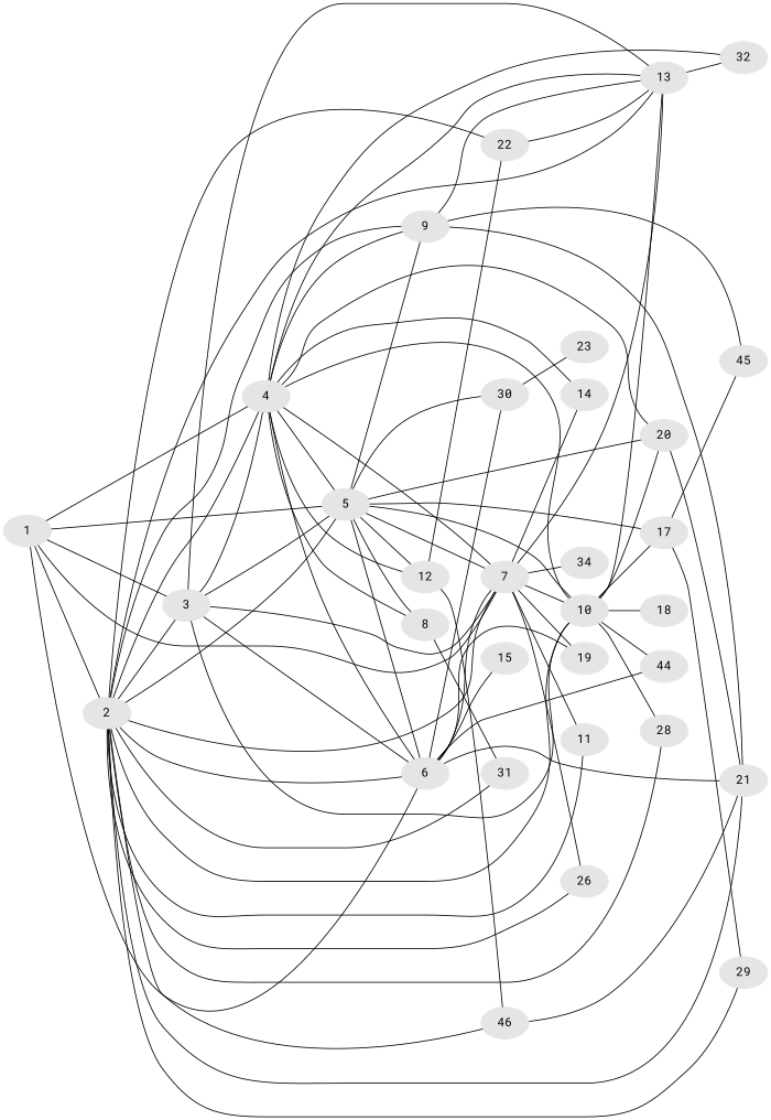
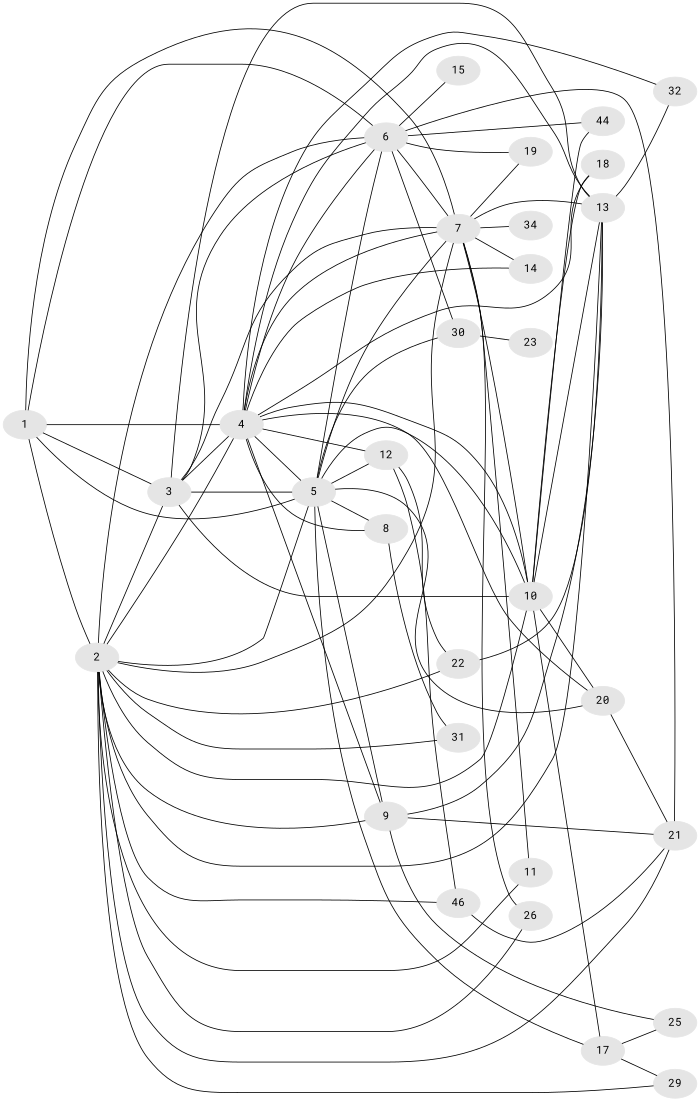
  graph {
    fontname="Roboto Mono"
    rankdir=LR
    node [color=gray90 fontname="Roboto Mono" style=filled]
    edge [fontname="Roboto Mono" weight=1.0]
    1
    2
    3
    4
    5
    6
    7
    9
    10
    11
    13
    n12 [label=46]
    21
    22
    26
-   28
    29
    31
    8
    12
    14
    18
    20
    32
    17
    30
    15
    19
    n29 [label=44]
    n30 [label=34]
-   25 [label=45]
+   25
    23
    1 -- 2 [weight=2.0]
    1 -- 3 [weight=3.0]
    1 -- 4 [weight=7.0]
    1 -- 5 [weight=2.0]
    1 -- 6
    1 -- 7
    2 -- 3 [weight=4.0]
    2 -- 4 [weight=3.0]
    2 -- 5 [weight=4.0]
    2 -- 6 [weight=2.0]
    2 -- 7 [weight=2.0]
    2 -- 9
    2 -- 10
    2 -- 11
    2 -- 13
    2 -- n12
    2 -- 21
    2 -- 22
    2 -- 26
-   2 -- 28
    2 -- 29
    2 -- 31
    3 -- 4 [weight=3.0]
    3 -- 5 [weight=4.0]
    3 -- 6 [weight=2.0]
    3 -- 7 [weight=2.0]
    3 -- 10 [weight=10.0]
    3 -- 13 [weight=6.0]
    4 -- 5 [weight=2.0]
    4 -- 6 [weight=2.0]
    4 -- 7
    4 -- 9 [weight=2.0]
    4 -- 10
    4 -- 13
    4 -- 8
    4 -- 12
    4 -- 14
+   4 -- 18 [weight=2.0]
    4 -- 20
    4 -- 32
    5 -- 6 [weight=3.0]
    5 -- 7 [weight=3.0]
    5 -- 9
    5 -- 10
    5 -- 8
    5 -- 12
    5 -- 20 [weight=4.0]
    5 -- 17
    5 -- 30
    6 -- 7
    6 -- 21
    6 -- 30
    6 -- 15
    6 -- 19
    6 -- n29
    7 -- 10
    7 -- 11
    7 -- 13
    7 -- 26
    7 -- 14
    7 -- 19
    7 -- n30
    9 -- 13
    9 -- 21
    9 -- 25
    10 -- 13
-   10 -- 28
    10 -- 18
    10 -- 20
    10 -- 17
    10 -- n29
    13 -- 32
    n12 -- 21
    22 -- 13
    8 -- 31
    12 -- n12
    12 -- 22
    20 -- 21
    17 -- 29
    17 -- 25
    30 -- 23
  }
